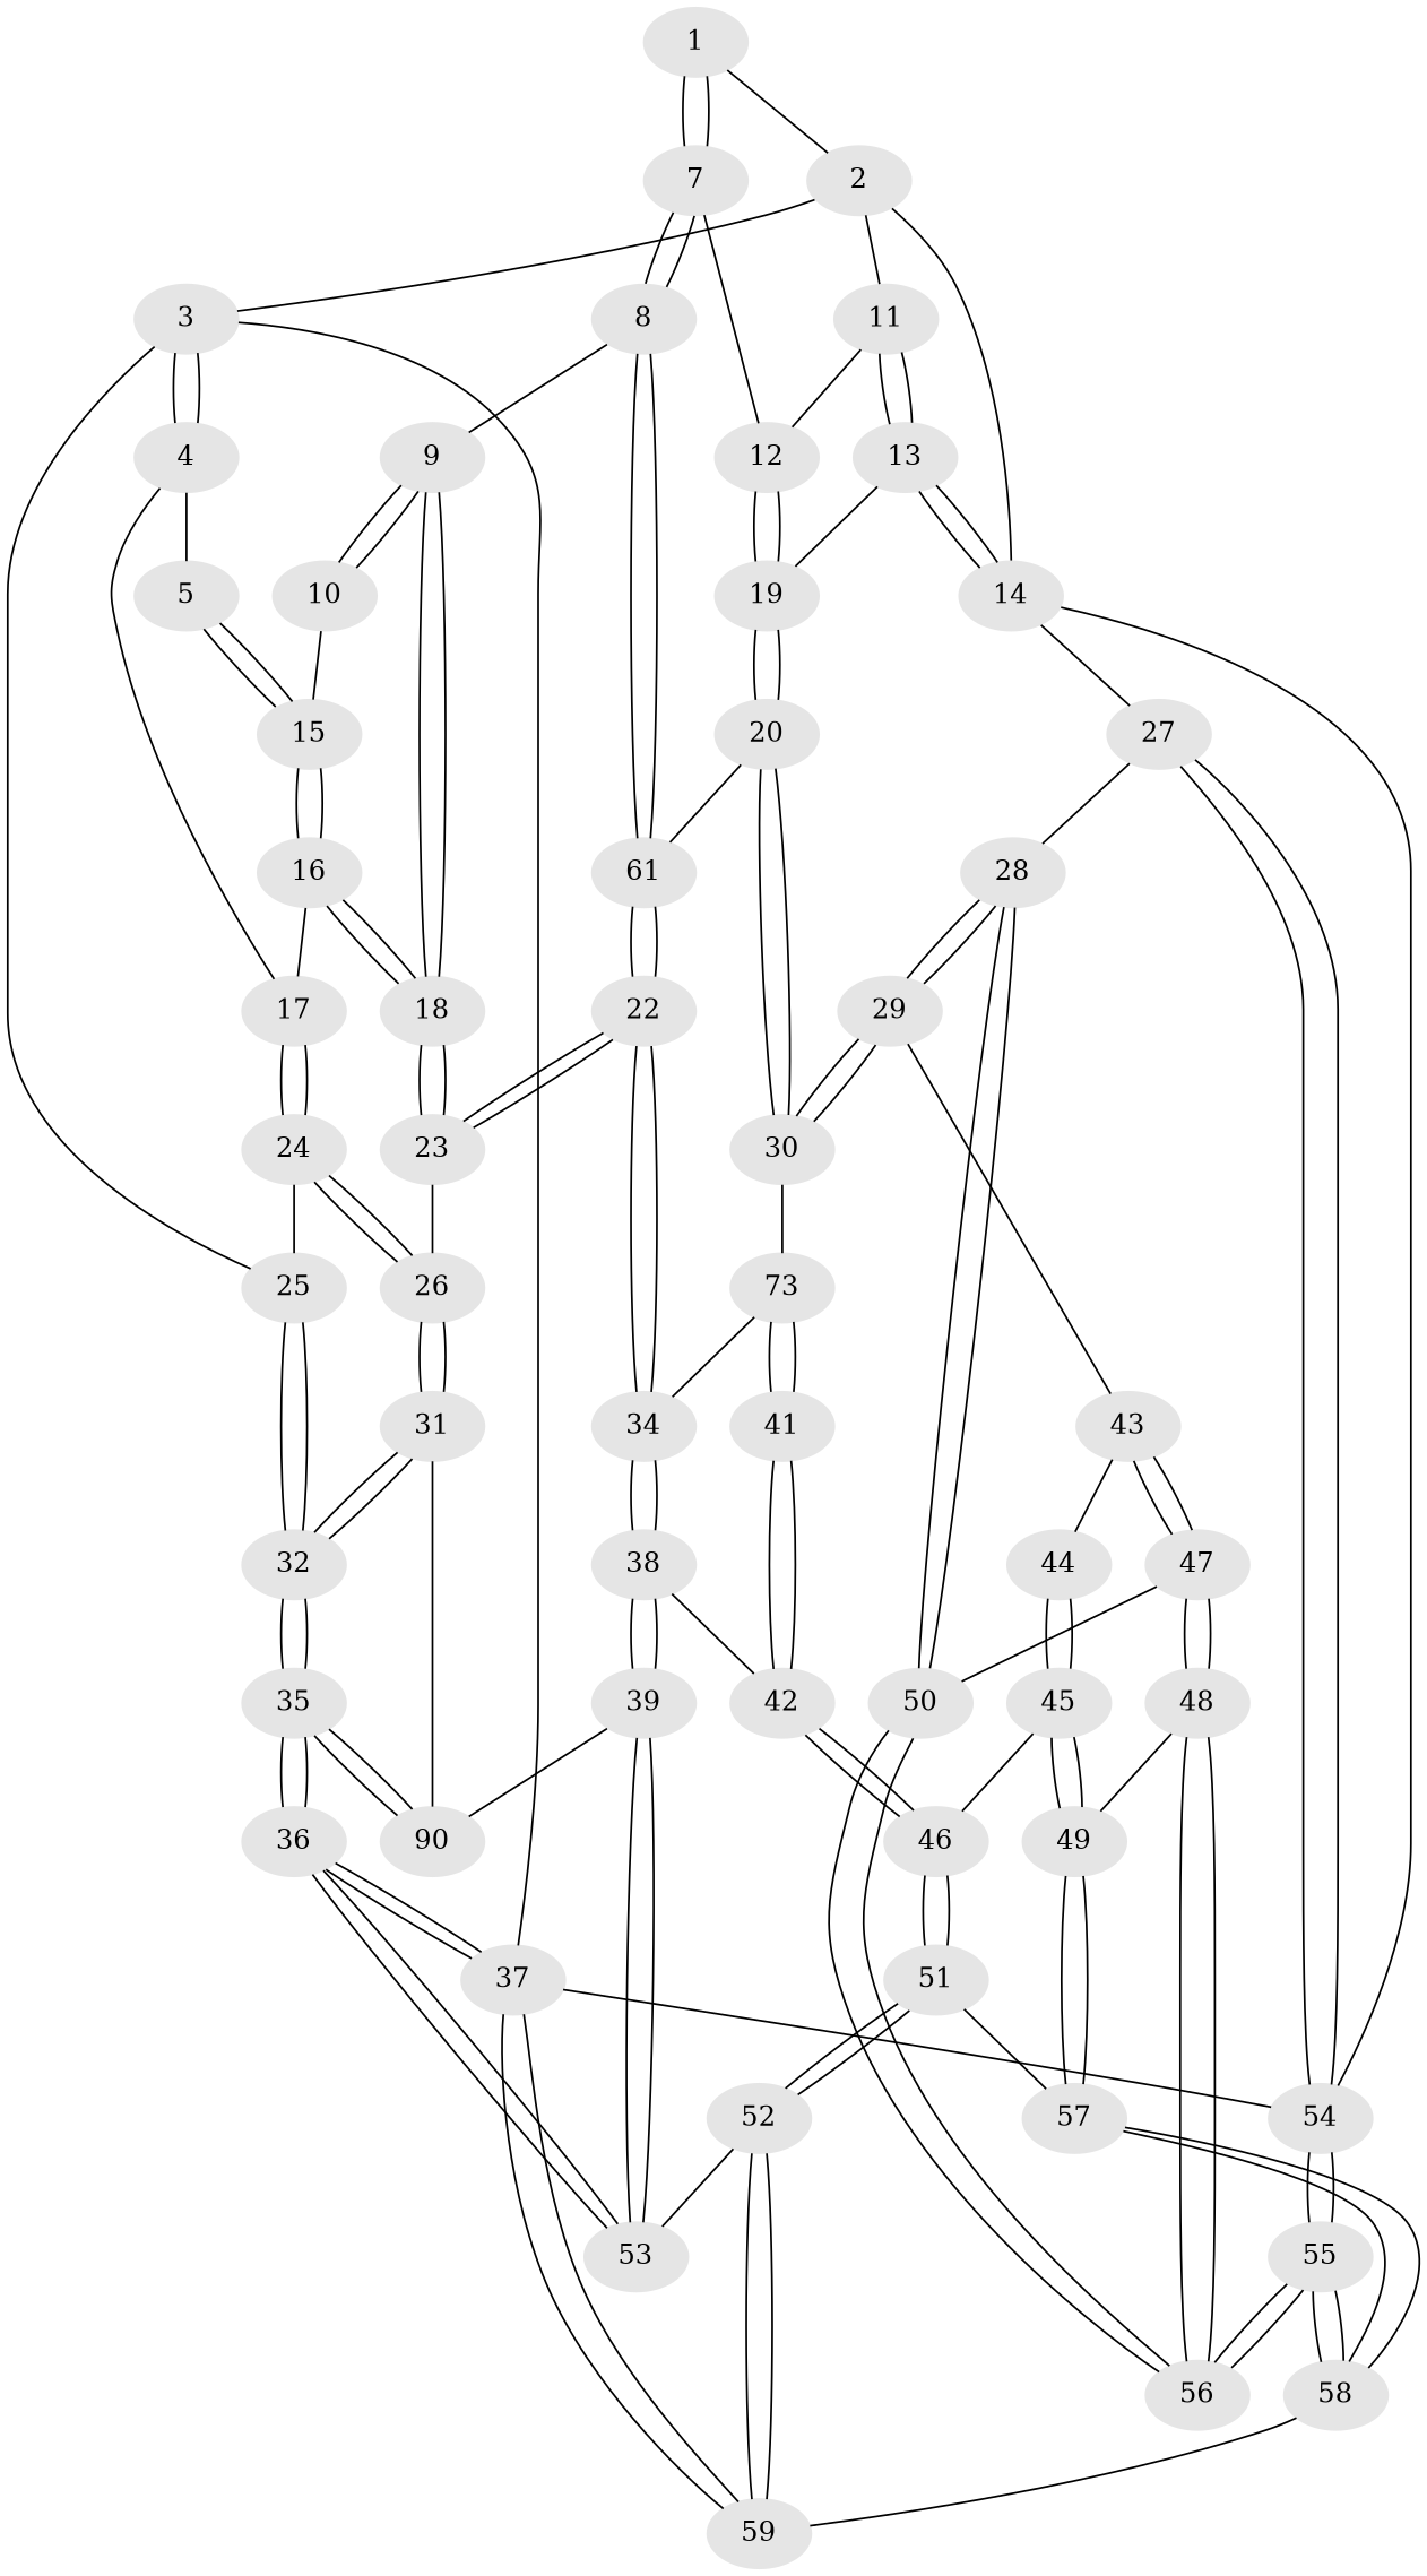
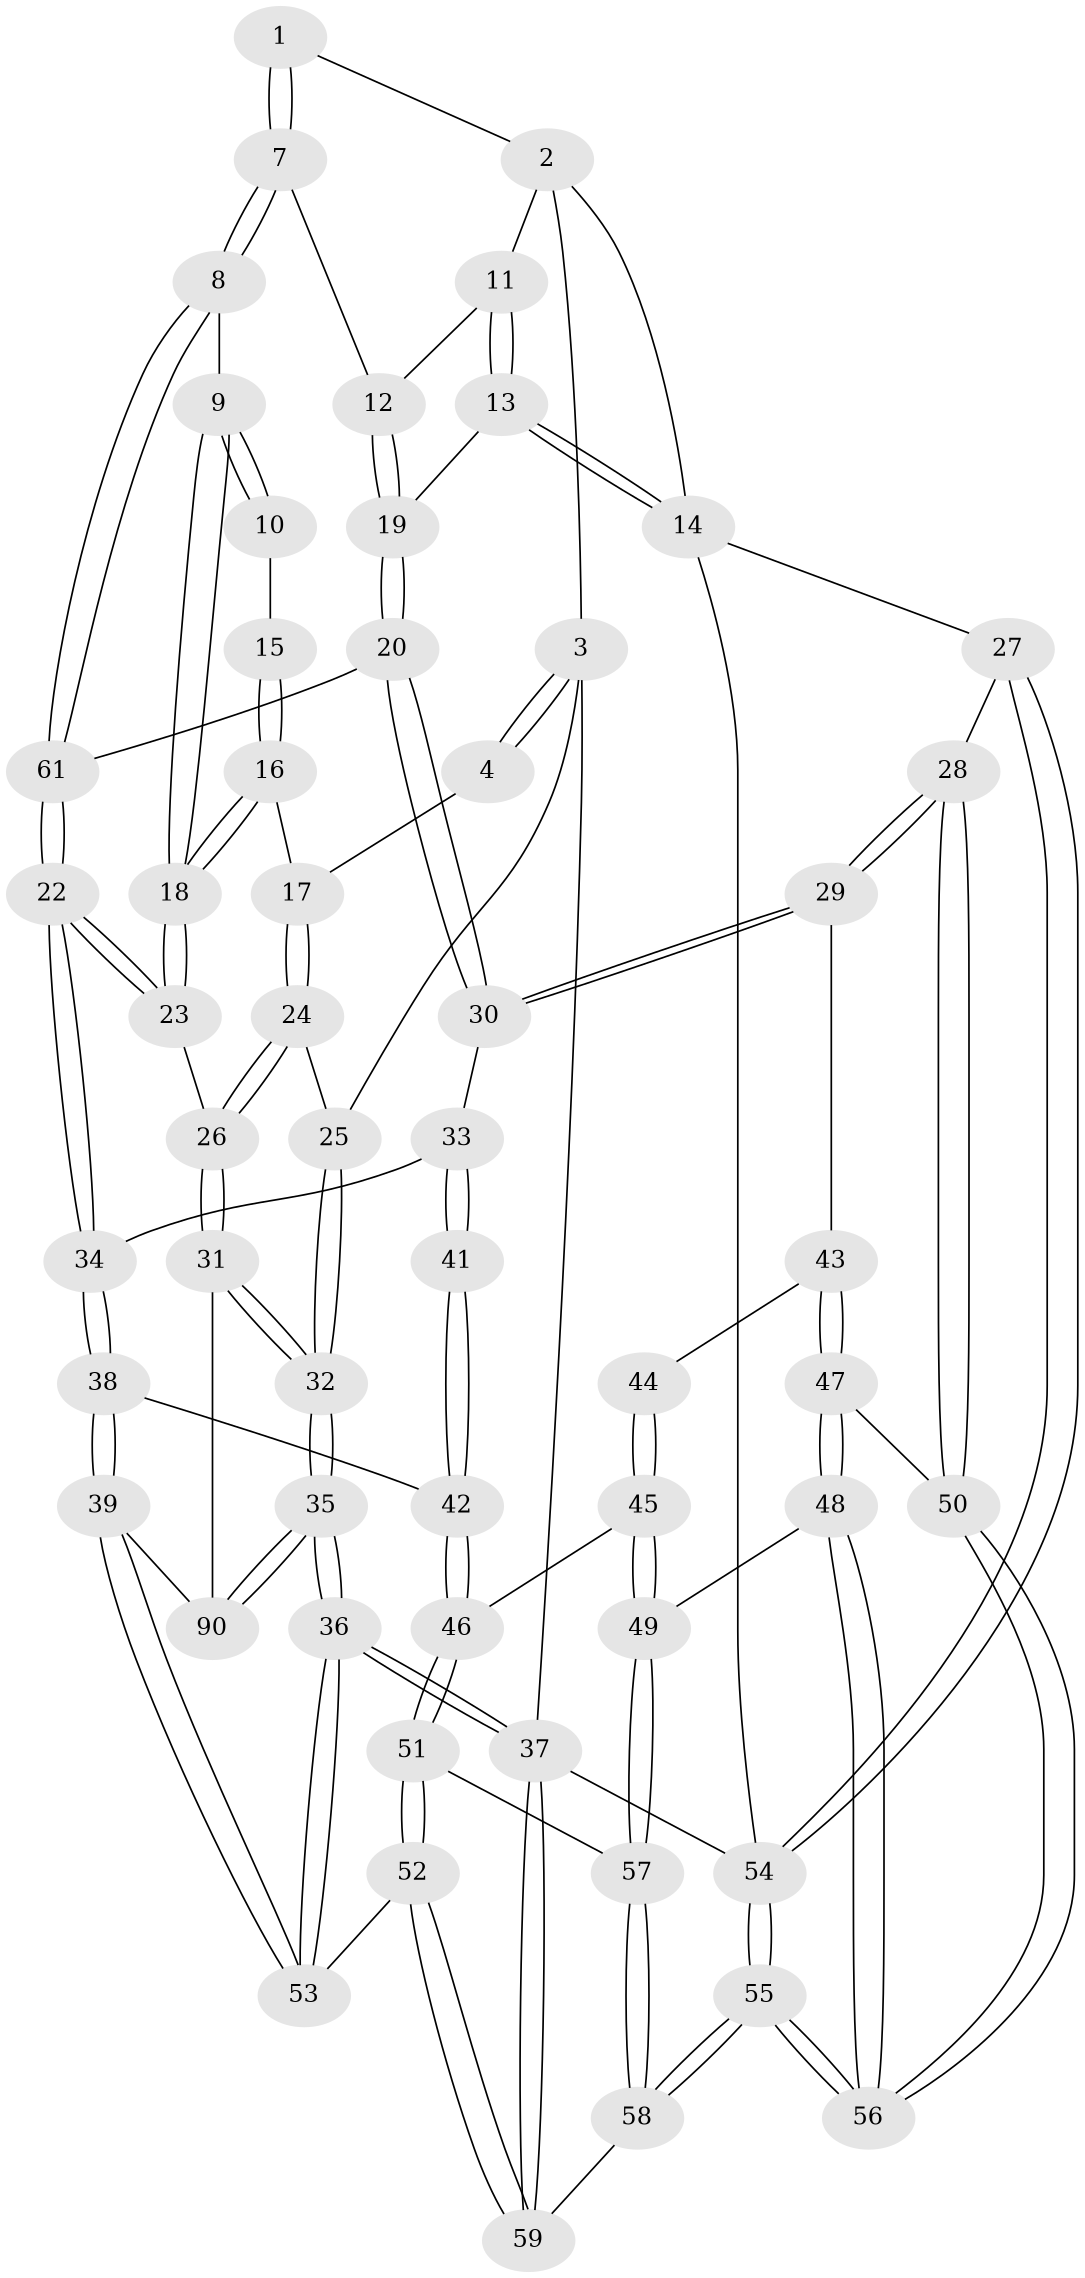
  graph {
    node [color=gray90 style=filled]
    1
    2
    7
    3
    11
    14
    8
    12
    4
    25
    37
    13
    27
    54
-   5
    17
    32
    59
    15
    24
    16
    10
    9
    n24 [label=61]
    19
    18
    22
    23
    20
    28
    55
    26
    30
-   33 [label=73]
+   33
    34
    38
    31
    35
    n39 [label=90]
    29
    50
    43
    56
    44
    47
    41
    36
    42
    39
    53
    46
    45
    51
    48
    49
    57
    52
    58
    1 -- 2
    1 -- 7
    1 -- 7
    2 -- 3
    2 -- 11
    2 -- 14
    7 -- 8
    7 -- 8
    7 -- 12
    3 -- 4
    3 -- 4
    3 -- 25
    3 -- 37
    11 -- 12
    11 -- 13
    11 -- 13
    14 -- 27
    14 -- 54
    8 -- 9
    8 -- n24
    8 -- n24
    12 -- 19
    12 -- 19
-   4 -- 5
    4 -- 17
    25 -- 32
    25 -- 32
    37 -- 54
    37 -- 59
    37 -- 59
    13 -- 14
    13 -- 14
    13 -- 19
    27 -- 54
    27 -- 54
    27 -- 28
    54 -- 55
    54 -- 55
-   5 -- 15
-   5 -- 15
    17 -- 24
    17 -- 24
    32 -- 35
    32 -- 35
    15 -- 16
    15 -- 16
    24 -- 25
    24 -- 26
    24 -- 26
    16 -- 17
    16 -- 18
    16 -- 18
    10 -- 15
    9 -- 10
    9 -- 10
    9 -- 18
    9 -- 18
    n24 -- 22
    n24 -- 22
    19 -- 20
    19 -- 20
    18 -- 23
    18 -- 23
    22 -- 23
    22 -- 23
    22 -- 34
    22 -- 34
    23 -- 26
    20 -- n24
    20 -- 30
    20 -- 30
    28 -- 29
    28 -- 29
    28 -- 50
    28 -- 50
    55 -- 56
    55 -- 56
    55 -- 58
    55 -- 58
    26 -- 31
    26 -- 31
    30 -- 33
    33 -- 34
    33 -- 41
    33 -- 41
    34 -- 38
    34 -- 38
    38 -- 42
    38 -- 39
    38 -- 39
    31 -- 32
    31 -- 32
    31 -- n39
    35 -- n39
    35 -- n39
    35 -- 36
    35 -- 36
    29 -- 30
    29 -- 30
    29 -- 43
    50 -- 56
    50 -- 56
    43 -- 44
    43 -- 47
    43 -- 47
    44 -- 45
    44 -- 45
    47 -- 50
    47 -- 48
    47 -- 48
    41 -- 42
    41 -- 42
    36 -- 37
    36 -- 37
    36 -- 53
    36 -- 53
    42 -- 46
    42 -- 46
    39 -- n39
    39 -- 53
    39 -- 53
    46 -- 51
    46 -- 51
    45 -- 46
    45 -- 49
    45 -- 49
    51 -- 57
    51 -- 52
    51 -- 52
    48 -- 56
    48 -- 56
    48 -- 49
    49 -- 57
    49 -- 57
    57 -- 58
    57 -- 58
    52 -- 59
    52 -- 59
    52 -- 53
    58 -- 59
  }
